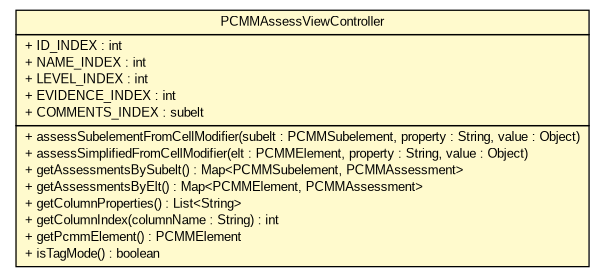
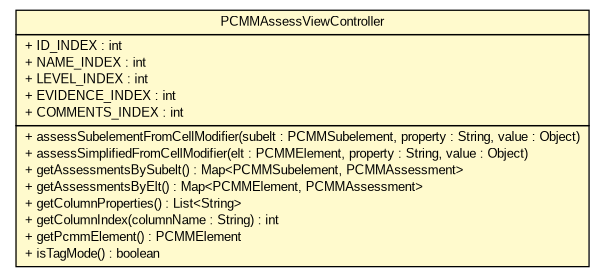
  digraph {
    nodesep=0.25
    ranksep=0.5
-   n1 [fontcolor=black fontname=arial fontsize=10.0 label=<<table title="gov.sandia.cf.parts.ui.pcmm.PCMMAssessViewController" border="0" cellborder="1" cellspacing="0" cellpadding="2" port="p" bgcolor="lemonChiffon" href="./PCMMAssessViewController.html"> 		<tr><td><table border="0" cellspacing="0" cellpadding="1"> <tr><td align="center" balign="center"> PCMMAssessViewController </td></tr> 		</table></td></tr> 		<tr><td><table border="0" cellspacing="0" cellpadding="1"> <tr><td align="left" balign="left"> + ID_INDEX : int </td></tr> <tr><td align="left" balign="left"> + NAME_INDEX : int </td></tr> <tr><td align="left" balign="left"> + LEVEL_INDEX : int </td></tr> <tr><td align="left" balign="left"> + EVIDENCE_INDEX : int </td></tr> <tr><td align="left" balign="left"> + COMMENTS_INDEX : subelt </td></tr> 		</table></td></tr> 		<tr><td><table border="0" cellspacing="0" cellpadding="1"> <tr><td align="left" balign="left"> + assessSubelementFromCellModifier(subelt : PCMMSubelement, property : String, value : Object) </td></tr> <tr><td align="left" balign="left"> + assessSimplifiedFromCellModifier(elt : PCMMElement, property : String, value : Object) </td></tr> <tr><td align="left" balign="left"> + getAssessmentsBySubelt() : Map&lt;PCMMSubelement, PCMMAssessment&gt; </td></tr> <tr><td align="left" balign="left"> + getAssessmentsByElt() : Map&lt;PCMMElement, PCMMAssessment&gt; </td></tr> <tr><td align="left" balign="left"> + getColumnProperties() : List&lt;String&gt; </td></tr> <tr><td align="left" balign="left"> + getColumnIndex(columnName : String) : int </td></tr> <tr><td align="left" balign="left"> + getPcmmElement() : PCMMElement </td></tr> <tr><td align="left" balign="left"> + isTagMode() : boolean </td></tr> 		</table></td></tr> 		</table>> shape=plaintext]
+   n1 [fontcolor=black fontname=arial fontsize=10.0 label=<<table title="gov.sandia.cf.parts.ui.pcmm.PCMMAssessViewController" border="0" cellborder="1" cellspacing="0" cellpadding="2" port="p" bgcolor="lemonChiffon" href="./PCMMAssessViewController.html"> 		<tr><td><table border="0" cellspacing="0" cellpadding="1"> <tr><td align="center" balign="center"> PCMMAssessViewController </td></tr> 		</table></td></tr> 		<tr><td><table border="0" cellspacing="0" cellpadding="1"> <tr><td align="left" balign="left"> + ID_INDEX : int </td></tr> <tr><td align="left" balign="left"> + NAME_INDEX : int </td></tr> <tr><td align="left" balign="left"> + LEVEL_INDEX : int </td></tr> <tr><td align="left" balign="left"> + EVIDENCE_INDEX : int </td></tr> <tr><td align="left" balign="left"> + COMMENTS_INDEX : int </td></tr> 		</table></td></tr> 		<tr><td><table border="0" cellspacing="0" cellpadding="1"> <tr><td align="left" balign="left"> + assessSubelementFromCellModifier(subelt : PCMMSubelement, property : String, value : Object) </td></tr> <tr><td align="left" balign="left"> + assessSimplifiedFromCellModifier(elt : PCMMElement, property : String, value : Object) </td></tr> <tr><td align="left" balign="left"> + getAssessmentsBySubelt() : Map&lt;PCMMSubelement, PCMMAssessment&gt; </td></tr> <tr><td align="left" balign="left"> + getAssessmentsByElt() : Map&lt;PCMMElement, PCMMAssessment&gt; </td></tr> <tr><td align="left" balign="left"> + getColumnProperties() : List&lt;String&gt; </td></tr> <tr><td align="left" balign="left"> + getColumnIndex(columnName : String) : int </td></tr> <tr><td align="left" balign="left"> + getPcmmElement() : PCMMElement </td></tr> <tr><td align="left" balign="left"> + isTagMode() : boolean </td></tr> 		</table></td></tr> 		</table>> shape=plaintext]
  }
